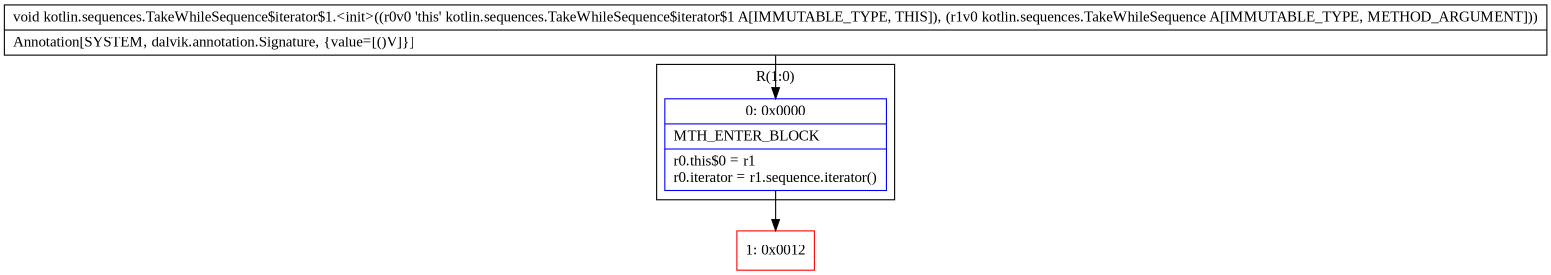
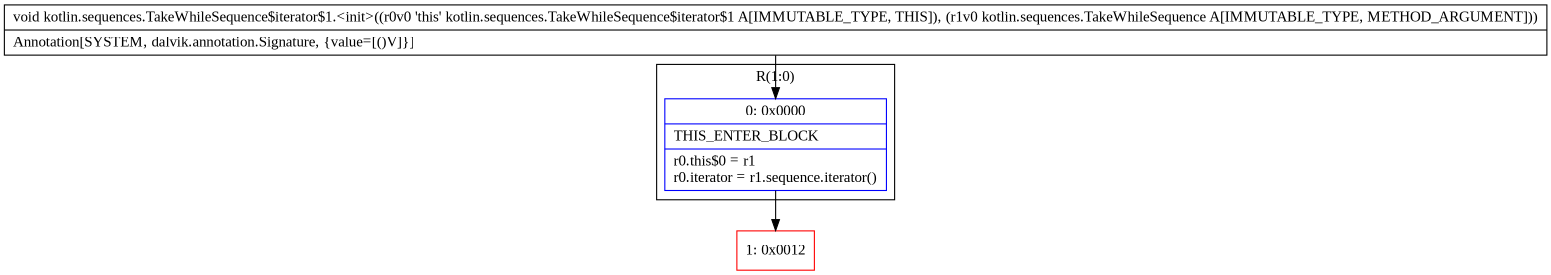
  digraph {
    fontname="Liberation Serif"
    node [shape=record fontname="Liberation Serif"]
    edge [fontname="Liberation Serif"]
-   n1 [color=blue label="{0\:\ 0x0000|MTH_ENTER_BLOCK\l|r0.this$0 = r1\lr0.iterator = r1.sequence.iterator()\l}"]
+   n1 [color=blue label="{0\:\ 0x0000|THIS_ENTER_BLOCK\l|r0.this$0 = r1\lr0.iterator = r1.sequence.iterator()\l}"]
    n2 [color=red label="{1\:\ 0x0012}"]
    n3 [label="{void kotlin.sequences.TakeWhileSequence$iterator$1.\<init\>((r0v0 'this' kotlin.sequences.TakeWhileSequence$iterator$1 A[IMMUTABLE_TYPE, THIS]), (r1v0 kotlin.sequences.TakeWhileSequence A[IMMUTABLE_TYPE, METHOD_ARGUMENT]))  | Annotation[SYSTEM, dalvik.annotation.Signature, \{value=[()V]\}]\l}"]
    subgraph cluster_1 {
      label="R(1:0)"
      n1
    }
    n1 -> n2
    n3 -> n1
  }
